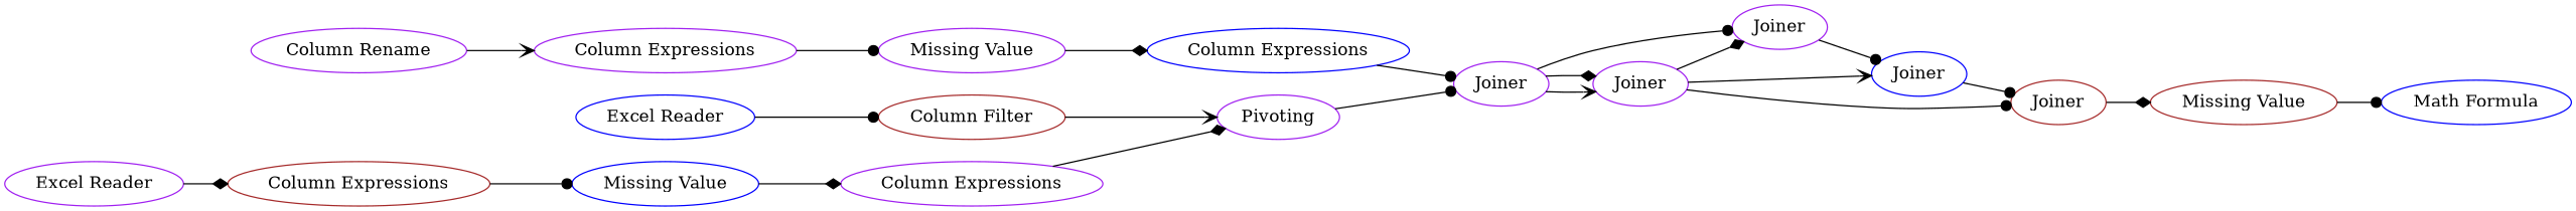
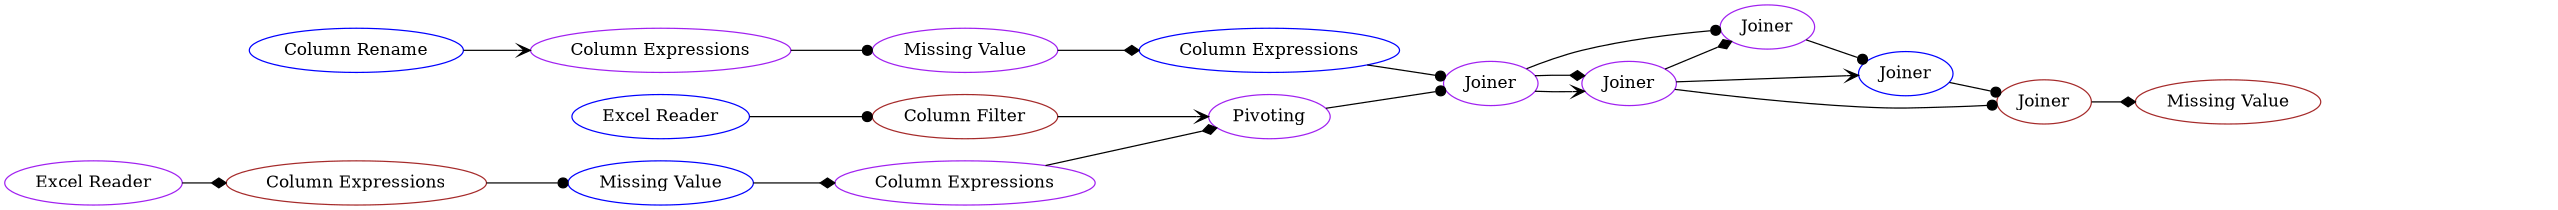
  digraph {
    rankdir=LR
    node [color=purple]
    edge [arrowhead=dot]
    n1 [label="Column Expressions"]
    n2 [label=Pivoting]
    n3 [label=Joiner]
    n4 [label=Joiner]
    n5 [label=Joiner]
    n6 [color=blue label=Joiner]
    n7 [color=brown label=Joiner]
    n8 [color=blue label="Missing Value"]
    n9 [label="Missing Value"]
    n10 [color=blue label="Column Expressions"]
    n11 [color=brown label="Missing Value"]
-   n12 [color=blue label="Math Formula"]
    n13 [label="Excel Reader"]
    n14 [color=brown label="Column Expressions"]
    n15 [label="Column Expressions"]
    n16 [color=brown label="Column Filter"]
-   n17 [label="Column Rename"]
+   n17 [color=blue label="Column Rename"]
    n18 [color=blue label="Excel Reader"]
    n1 -> n2 [arrowhead=diamond]
    n2 -> n3
    n3 -> n4 [arrowhead=vee]
    n3 -> n4 [arrowhead=diamond]
    n3 -> n5
    n4 -> n5 [arrowhead=diamond]
    n4 -> n6 [arrowhead=vee]
    n4 -> n7
    n5 -> n6
    n6 -> n7
    n7 -> n11 [arrowhead=diamond]
    n8 -> n1 [arrowhead=diamond]
    n9 -> n10 [arrowhead=diamond]
    n10 -> n3
-   n11 -> n12
    n13 -> n14 [arrowhead=diamond]
    n14 -> n8
    n15 -> n9
    n16 -> n2 [arrowhead=vee]
    n17 -> n15 [arrowhead=vee]
    n18 -> n16
  }
